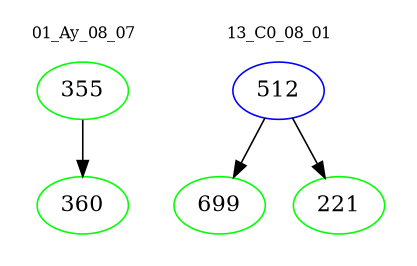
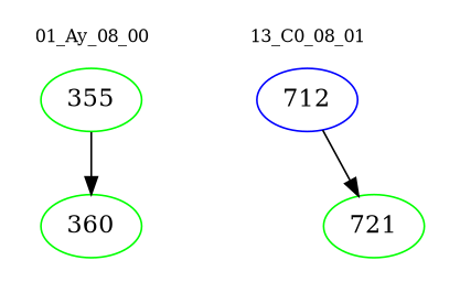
  digraph {
    node [color=green]
    edge [color=black]
    n1 [label=355]
    n2 [label=360]
-   n3 [color=blue label=512]
-   n4 [label=699]
-   n5 [label=221]
+   n3 [color=blue label=712]
+   n5 [label=721]
    subgraph cluster_1 {
      color=white
      fontsize=10
-     label="01_Ay_08_07"
+     label="01_Ay_08_00"
      n1
      n2
    }
    subgraph cluster_2 {
      color=white
      fontsize=10
      label="13_C0_08_01"
      n3
-     n4
      n5
    }
    n1 -> n2
-   n3 -> n4
    n3 -> n5
  }
